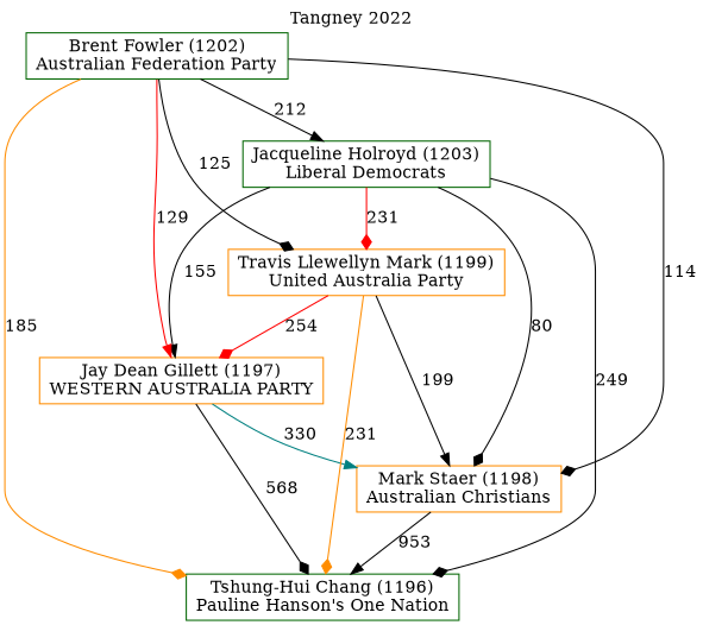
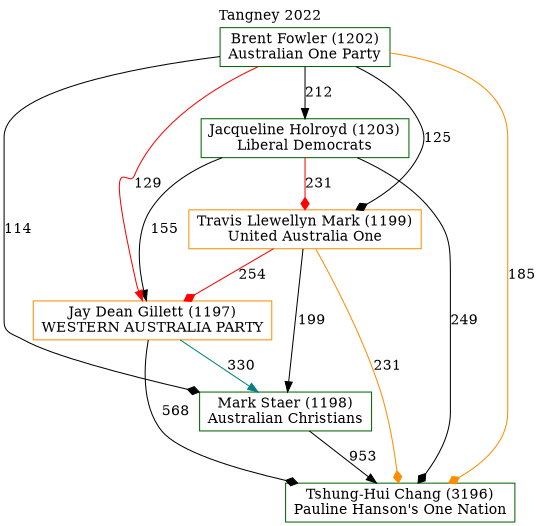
  digraph {
    label="Tangney 2022"
    labelloc=t
    mclimit=10
    node [color=darkgreen shape=box]
    edge [arrowhead=diamond color=black]
-   n1 [label="Tshung-Hui Chang (1196)\nPauline Hanson's One Nation"]
-   n2 [color=darkorange label="Mark Staer (1198)\nAustralian Christians"]
+   n1 [label="Tshung-Hui Chang (3196)\nPauline Hanson's One Nation"]
+   n2 [label="Mark Staer (1198)\nAustralian Christians"]
    n3 [color=darkorange label="Jay Dean Gillett (1197)\nWESTERN AUSTRALIA PARTY"]
-   n4 [color=darkorange label="Travis Llewellyn Mark (1199)\nUnited Australia Party"]
+   n4 [color=darkorange label="Travis Llewellyn Mark (1199)\nUnited Australia One"]
    n5 [label="Jacqueline Holroyd (1203)\nLiberal Democrats"]
-   n6 [label="Brent Fowler (1202)\nAustralian Federation Party"]
+   n6 [label="Brent Fowler (1202)\nAustralian One Party"]
    n2 -> n1 [arrowhead=normal label=953]
    n3 -> n1 [label=568]
    n3 -> n2 [arrowhead=normal color=teal label=330]
    n4 -> n1 [color=darkorange label=231]
    n4 -> n2 [arrowhead=normal label=199]
    n4 -> n3 [color=red label=254]
    n5 -> n1 [label=249]
-   n5 -> n2 [label=80]
    n5 -> n3 [arrowhead=normal label=155]
    n5 -> n4 [color=red label=231]
    n6 -> n1 [color=darkorange label=185]
    n6 -> n2 [label=114]
    n6 -> n3 [arrowhead=normal color=red label=129]
    n6 -> n4 [label=125]
    n6 -> n5 [arrowhead=normal label=212]
  }
